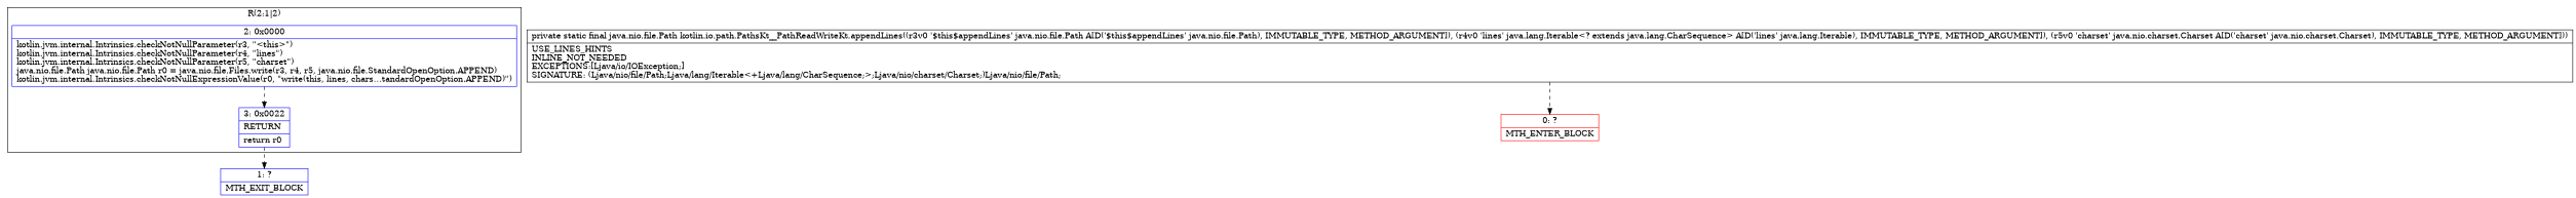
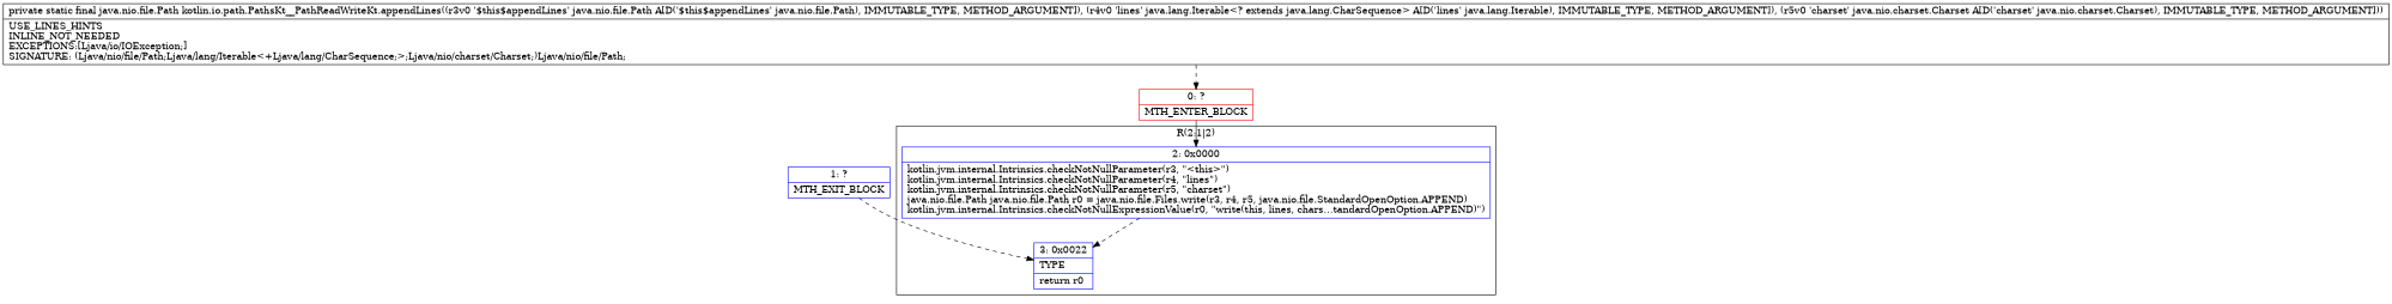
  digraph {
    node [color=blue shape=record]
    edge [style=dashed]
    n1 [label="{2\:\ 0x0000|kotlin.jvm.internal.Intrinsics.checkNotNullParameter(r3, \"\<this\>\")\lkotlin.jvm.internal.Intrinsics.checkNotNullParameter(r4, \"lines\")\lkotlin.jvm.internal.Intrinsics.checkNotNullParameter(r5, \"charset\")\ljava.nio.file.Path java.nio.file.Path r0 = java.nio.file.Files.write(r3, r4, r5, java.nio.file.StandardOpenOption.APPEND)\lkotlin.jvm.internal.Intrinsics.checkNotNullExpressionValue(r0, \"write(this, lines, chars…tandardOpenOption.APPEND)\")\l}"]
-   n2 [label="{3\:\ 0x0022|RETURN\l|return r0\l}"]
+   n2 [label="{3\:\ 0x0022|TYPE\l|return r0\l}"]
    n3 [label="{1\:\ ?|MTH_EXIT_BLOCK\l}"]
    n4 [color=red label="{0\:\ ?|MTH_ENTER_BLOCK\l}"]
    n5 [label="{private static final java.nio.file.Path kotlin.io.path.PathsKt__PathReadWriteKt.appendLines((r3v0 '$this$appendLines' java.nio.file.Path A[D('$this$appendLines' java.nio.file.Path), IMMUTABLE_TYPE, METHOD_ARGUMENT]), (r4v0 'lines' java.lang.Iterable\<? extends java.lang.CharSequence\> A[D('lines' java.lang.Iterable), IMMUTABLE_TYPE, METHOD_ARGUMENT]), (r5v0 'charset' java.nio.charset.Charset A[D('charset' java.nio.charset.Charset), IMMUTABLE_TYPE, METHOD_ARGUMENT]))  | USE_LINES_HINTS\lINLINE_NOT_NEEDED\lEXCEPTIONS:[Ljava\/io\/IOException;]\lSIGNATURE: (Ljava\/nio\/file\/Path;Ljava\/lang\/Iterable\<+Ljava\/lang\/CharSequence;\>;Ljava\/nio\/charset\/Charset;)Ljava\/nio\/file\/Path;\l}" color=""]
    subgraph cluster_1 {
      label="R(2:1|2)"
      n1
      n2
    }
    n1 -> n2
-   n2 -> n3
+   n3 -> n2
+   n4 -> n1 [style=solid]
    n5 -> n4
  }
